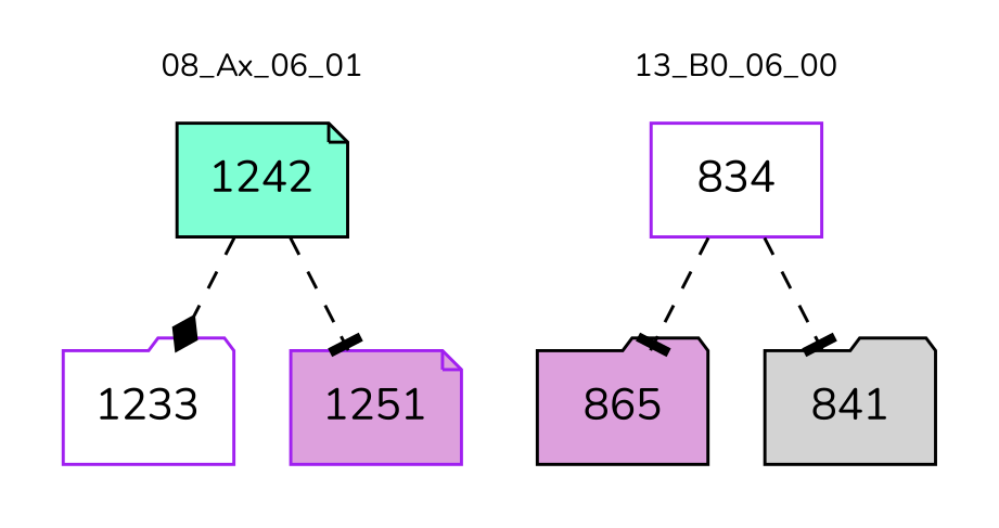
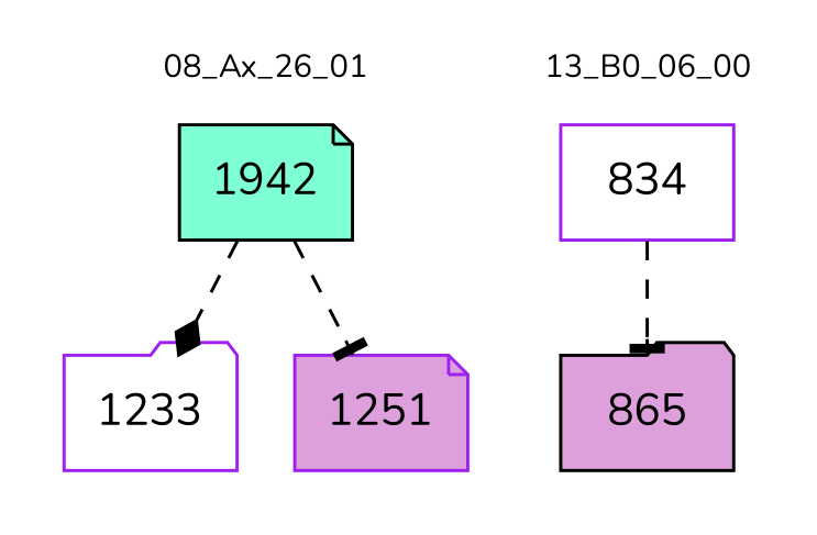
  digraph {
    fontname=Nunito
    node [color=black fillcolor=white fontname=Nunito shape=folder style=filled]
    edge [arrowhead=tee color=black fontname=Nunito style=dashed]
-   n1 [fillcolor=aquamarine label=1242 shape=note]
+   n1 [fillcolor=aquamarine label=1942 shape=note]
    n2 [color=purple label=1233]
    n3 [color=purple fillcolor=plum label=1251 shape=note]
    n4 [color=purple label=834 shape=box]
    n5 [fillcolor=plum label=865]
-   n6 [fillcolor=lightgrey label=841]
    subgraph cluster_1 {
      color=white
      fontsize=10
-     label="08_Ax_06_01"
+     label="08_Ax_26_01"
      n1
      n2
      n3
    }
    subgraph cluster_2 {
      color=white
      fontsize=10
      label="13_B0_06_00"
      n4
      n5
-     n6
    }
    n1 -> n2 [arrowhead=diamond]
    n1 -> n3
    n4 -> n5
-   n4 -> n6
  }
